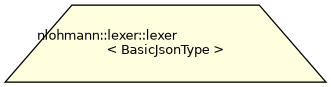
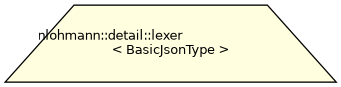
  digraph {
    rankdir=LR
-   n1 [color=black fillcolor=lightyellow fontname=Helvetica fontsize=10 height=0.2 label="nlohmann::lexer::lexer\l\< BasicJsonType \>" shape=trapezium style=filled width=0.4]
+   n1 [color=black fillcolor=lightyellow fontname=Helvetica fontsize=10 height=0.2 label="nlohmann::detail::lexer\l\< BasicJsonType \>" shape=trapezium style=filled width=0.4]
  }
